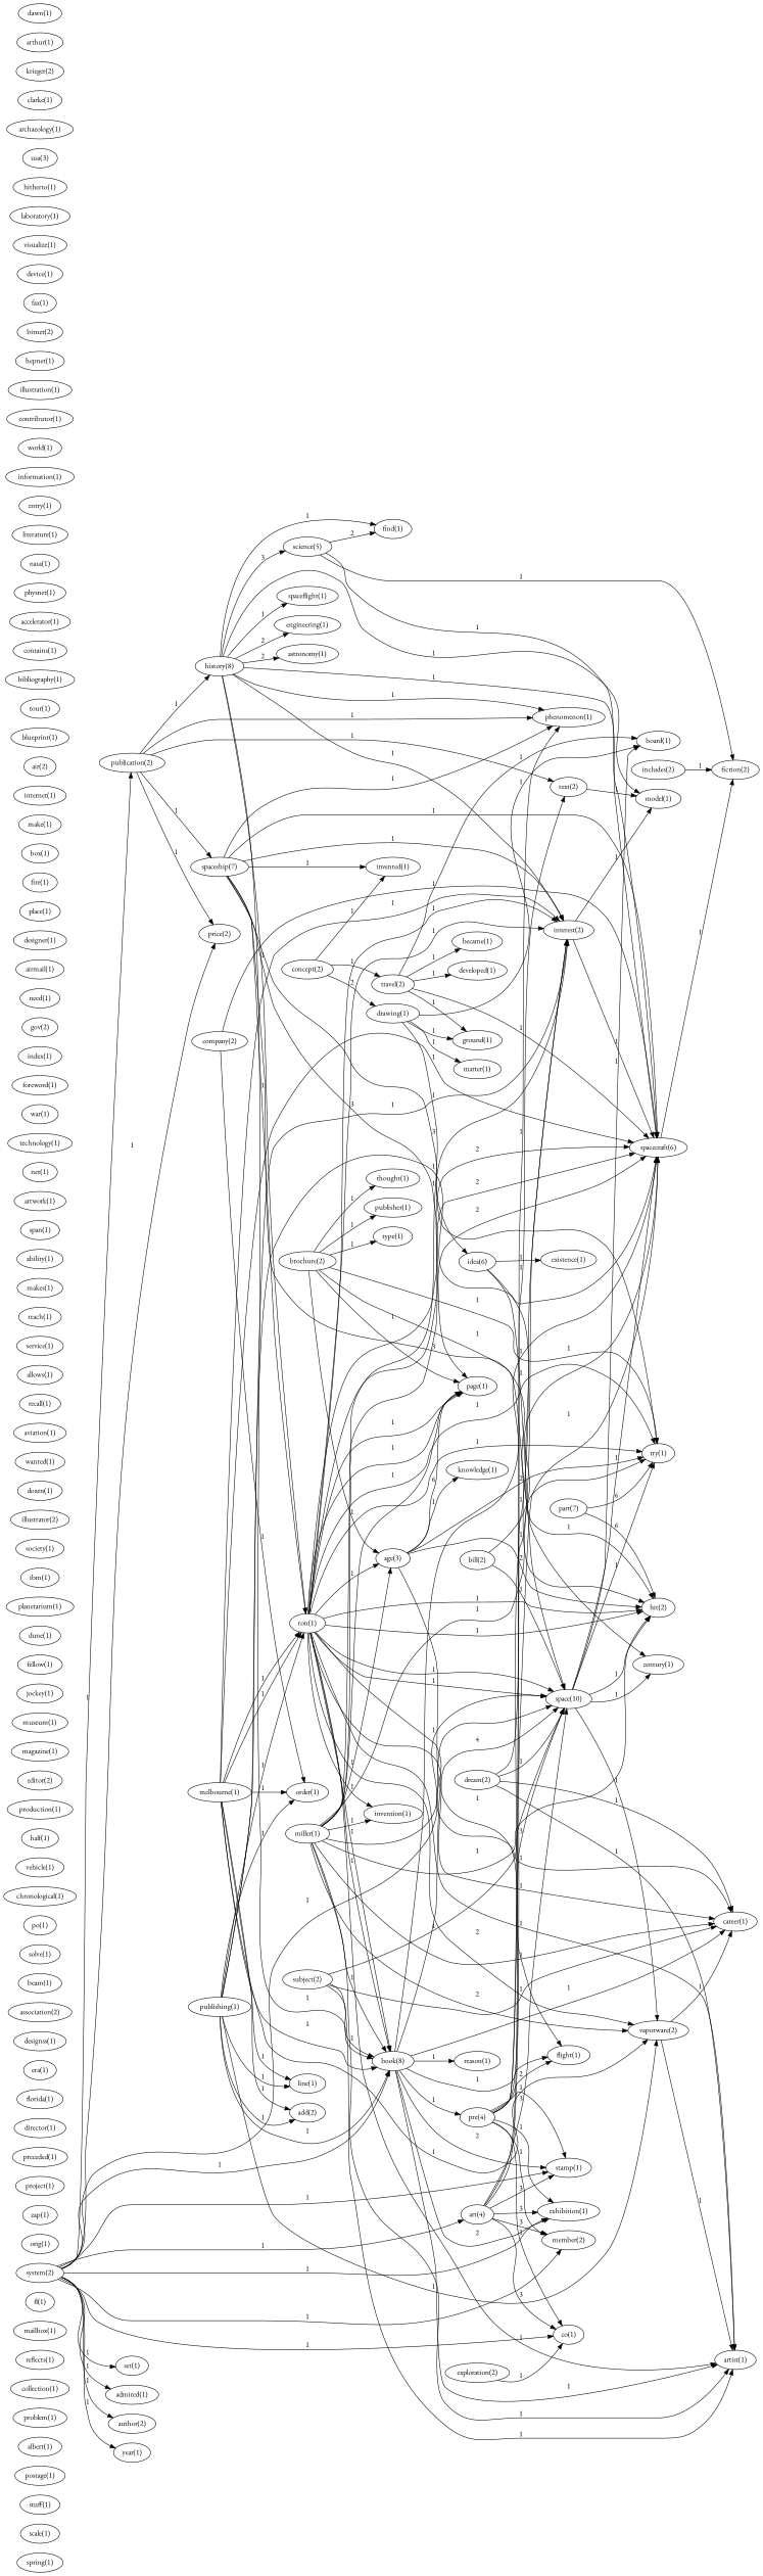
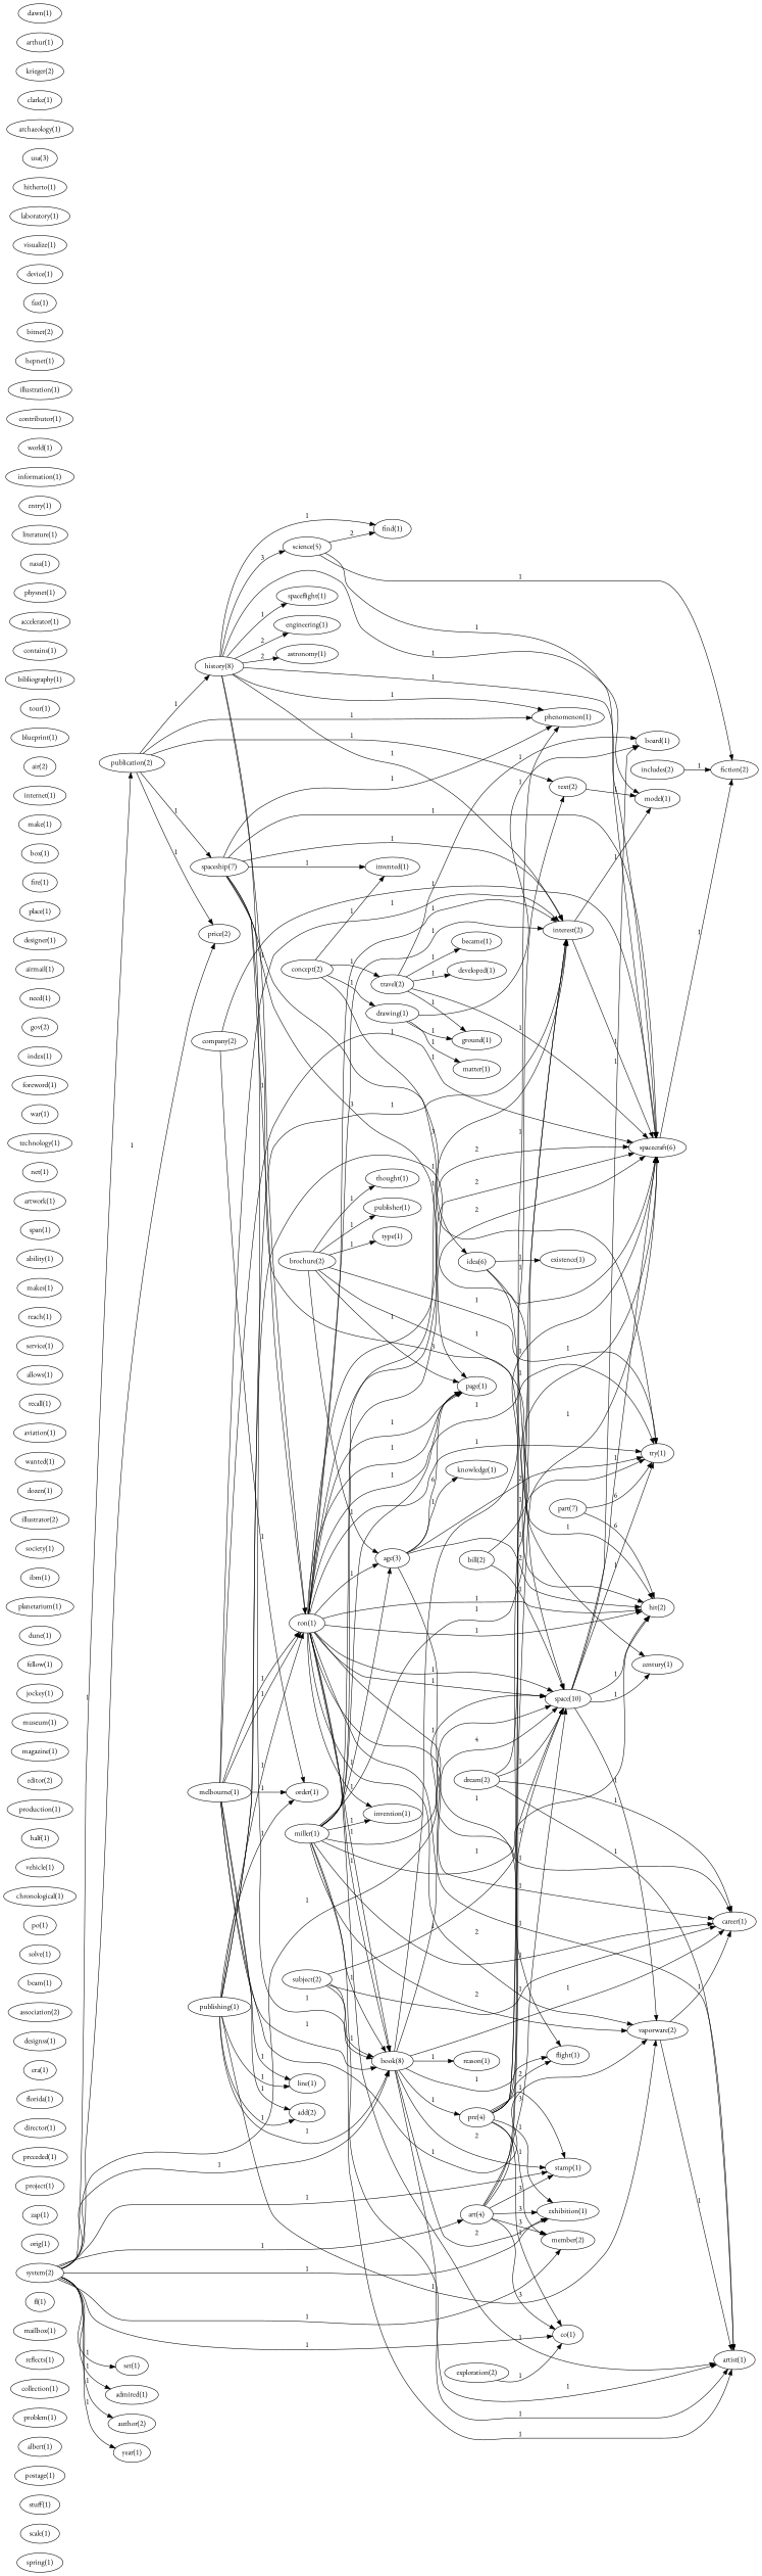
  digraph {
    fontname="EB Garamond"
    rankdir=LR
    node [fontname="EB Garamond"]
    edge [fontname="EB Garamond"]
    n1 [label="spring(1)"]
    n2 [label="scale(1)"]
    n3 [label="stuff(1)"]
    n4 [label="postage(1)"]
    n5 [label="albert(1)"]
    n6 [label="problem(1)"]
    n7 [label="collection(1)"]
    n8 [label="reflects(1)"]
    n9 [label="mailbox(1)"]
    n10 [label="fl(1)"]
    n11 [label="brochure(2)"]
    n12 [label="thought(1)"]
    n13 [label="age(3)"]
    n14 [label="page(1)"]
    n15 [label="hit(2)"]
    n16 [label="try(1)"]
    n17 [label="type(1)"]
    n18 [label="publisher(1)"]
    n19 [label="knowledge(1)"]
    n20 [label="flight(1)"]
    n21 [label="melbourne(1)"]
    n22 [label="ron(1)"]
    n23 [label="add(2)"]
    n24 [label="vaporware(2)"]
    n25 [label="book(8)"]
    n26 [label="line(1)"]
    n27 [label="interest(2)"]
    n28 [label="order(1)"]
    n29 [label="spacecraft(6)"]
    n30 [label="invention(1)"]
    n31 [label="career(1)"]
    n32 [label="artist(1)"]
    n33 [label="space(10)"]
    n34 [label="exhibition(1)"]
    n35 [label="stamp(1)"]
    n36 [label="pre(4)"]
    n37 [label="reason(1)"]
    n38 [label="model(1)"]
    n39 [label="fiction(2)"]
    n40 [label="board(1)"]
    n41 [label="century(1)"]
    n42 [label="member(2)"]
    n43 [label="co(1)"]
    n44 [label="phenomenon(1)"]
    n45 [label="text(2)"]
    n46 [label="orig(1)"]
    n47 [label="zap(1)"]
    n48 [label="project(1)"]
    n49 [label="preceded(1)"]
    n50 [label="publishing(1)"]
    n51 [label="director(1)"]
    n52 [label="florida(1)"]
    n53 [label="era(1)"]
    n54 [label="designss(1)"]
    n55 [label="association(2)"]
    n56 [label="beam(1)"]
    n57 [label="solve(1)"]
    n58 [label="miller(1)"]
    n59 [label="po(1)"]
    n60 [label="chronological(1)"]
    n61 [label="vehicle(1)"]
    n62 [label="concept(2)"]
    n63 [label="drawing(1)"]
    n64 [label="travel(2)"]
    n65 [label="idea(6)"]
    n66 [label="invented(1)"]
    n67 [label="matter(1)"]
    n68 [label="ground(1)"]
    n69 [label="developed(1)"]
    n70 [label="became(1)"]
    n71 [label="existence(1)"]
    n72 [label="half(1)"]
    n73 [label="production(1)"]
    n74 [label="editor(2)"]
    n75 [label="magazine(1)"]
    n76 [label="museum(1)"]
    n77 [label="subject(2)"]
    n78 [label="jockey(1)"]
    n79 [label="fellow(1)"]
    n80 [label="dune(1)"]
    n81 [label="planetarium(1)"]
    n82 [label="ibm(1)"]
    n83 [label="society(1)"]
    n84 [label="illustrator(2)"]
    n85 [label="dozen(1)"]
    n86 [label="system(2)"]
    n87 [label="publication(2)"]
    n88 [label="price(2)"]
    n89 [label="set(1)"]
    n90 [label="admired(1)"]
    n91 [label="author(2)"]
    n92 [label="art(4)"]
    n93 [label="year(1)"]
    n94 [label="spaceship(7)"]
    n95 [label="history(8)"]
    n96 [label="engineering(1)"]
    n97 [label="astronomy(1)"]
    n98 [label="science(5)"]
    n99 [label="spaceflight(1)"]
    n100 [label="find(1)"]
    n101 [label="wanted(1)"]
    n102 [label="aviation(1)"]
    n103 [label="recall(1)"]
    n104 [label="allows(1)"]
    n105 [label="service(1)"]
    n106 [label="reach(1)"]
    n107 [label="makes(1)"]
    n108 [label="ability(1)"]
    n109 [label="span(1)"]
    n110 [label="artwork(1)"]
    n111 [label="net(1)"]
    n112 [label="technology(1)"]
    n113 [label="war(1)"]
    n114 [label="foreword(1)"]
    n115 [label="index(1)"]
    n116 [label="gov(2)"]
    n117 [label="need(1)"]
    n118 [label="airmail(1)"]
    n119 [label="designer(1)"]
    n120 [label="dream(2)"]
    n121 [label="part(7)"]
    n122 [label="place(1)"]
    n123 [label="fire(1)"]
    n124 [label="box(1)"]
    n125 [label="make(1)"]
    n126 [label="internet(1)"]
    n127 [label="air(2)"]
    n128 [label="blueprint(1)"]
    n129 [label="tour(1)"]
    n130 [label="bibliography(1)"]
    n131 [label="contains(1)"]
    n132 [label="accelerator(1)"]
    n133 [label="physnet(1)"]
    n134 [label="bill(2)"]
    n135 [label="nasa(1)"]
    n136 [label="literature(1)"]
    n137 [label="entry(1)"]
    n138 [label="information(1)"]
    n139 [label="includes(2)"]
    n140 [label="world(1)"]
    n141 [label="contributor(1)"]
    n142 [label="illustration(1)"]
    n143 [label="hepnet(1)"]
    n144 [label="bitnet(2)"]
    n145 [label="company(2)"]
    n146 [label="fax(1)"]
    n147 [label="device(1)"]
    n148 [label="visualize(1)"]
    n149 [label="laboratory(1)"]
    n150 [label="exploration(2)"]
    n151 [label="hitherto(1)"]
    n152 [label="usa(3)"]
    n153 [label="archaeology(1)"]
    n154 [label="clarke(1)"]
    n155 [label="krieger(2)"]
    n156 [label="arthur(1)"]
    n157 [label="dawn(1)"]
    n11 -> n12 [label=1]
    n11 -> n13 [label=1]
    n11 -> n14 [label=1]
    n11 -> n15 [label=1]
    n11 -> n16 [label=1]
    n11 -> n17 [label=1]
    n11 -> n18 [label=1]
    n13 -> n14 [label=6]
    n13 -> n15 [label=2]
    n13 -> n16 [label=2]
    n13 -> n19 [label=1]
    n13 -> n20 [label=1]
    n21 -> n22 [label=1]
    n21 -> n22 [label=1]
    n21 -> n23 [label=1]
    n21 -> n24 [label=1]
    n21 -> n25 [label=1]
    n21 -> n26 [label=1]
    n21 -> n27 [label=1]
    n21 -> n28 [label=1]
    n21 -> n29 [label=1]
    n22 -> n13 [label=1]
    n22 -> n14 [label=1]
    n22 -> n14 [label=1]
    n22 -> n15 [label=1]
    n22 -> n15 [label=1]
    n22 -> n16 [label=1]
    n22 -> n16 [label=1]
    n22 -> n24 [label=2]
    n22 -> n25 [label=1]
    n22 -> n25 [label=1]
    n22 -> n27 [label=1]
    n22 -> n27 [label=1]
    n22 -> n29 [label=2]
    n22 -> n29 [label=2]
    n22 -> n30 [label=1]
    n22 -> n31 [label=1]
    n22 -> n31 [label=1]
    n22 -> n32 [label=1]
    n22 -> n32 [label=1]
    n22 -> n33 [label=1]
    n22 -> n33 [label=1]
    n24 -> n31 [label=1]
    n24 -> n32 [label=1]
    n25 -> n20 [label=1]
    n25 -> n29 [label=1]
    n25 -> n31 [label=1]
    n25 -> n32 [label=1]
    n25 -> n33 [label=4]
    n25 -> n34 [label=2]
    n25 -> n35 [label=2]
    n25 -> n36 [label=1]
    n25 -> n37 [label=1]
    n27 -> n29 [label=1]
    n27 -> n38 [label=1]
    n29 -> n39 [label=1]
    n33 -> n15 [label=1]
    n33 -> n16 [label=1]
    n33 -> n24 [label=1]
    n33 -> n29 [label=1]
    n33 -> n40 [label=1]
    n33 -> n41 [label=1]
    n36 -> n20 [label=2]
    n36 -> n33 [label=3]
    n36 -> n34 [label=1]
    n36 -> n35 [label=1]
    n36 -> n42 [label=1]
    n36 -> n43 [label=1]
    n36 -> n44 [label=1]
    n36 -> n45 [label=1]
    n45 -> n38 [label=1]
    n50 -> n22 [label=1]
    n50 -> n23 [label=1]
    n50 -> n24 [label=1]
    n50 -> n25 [label=1]
    n50 -> n26 [label=1]
    n50 -> n27 [label=1]
    n50 -> n28 [label=1]
    n50 -> n29 [label=1]
    n58 -> n13 [label=1]
    n58 -> n14 [label=1]
    n58 -> n15 [label=1]
    n58 -> n16 [label=1]
    n58 -> n24 [label=2]
    n58 -> n25 [label=1]
    n58 -> n27 [label=1]
    n58 -> n29 [label=2]
    n58 -> n30 [label=1]
    n58 -> n31 [label=1]
    n58 -> n32 [label=1]
    n58 -> n33 [label=1]
-   n62 -> n63 [label=2]
+   n62 -> n63 [label=1]
    n62 -> n64 [label=1]
-   n63 -> n65 [label=1]
+   n62 -> n65 [label=1]
    n62 -> n66 [label=1]
    n63 -> n40 [label=1]
    n63 -> n67 [label=1]
    n63 -> n68 [label=1]
    n64 -> n29 [label=1]
    n64 -> n40 [label=1]
    n64 -> n68 [label=1]
    n64 -> n69 [label=1]
    n64 -> n70 [label=1]
    n65 -> n33 [label=1]
    n65 -> n41 [label=1]
    n65 -> n71 [label=1]
    n77 -> n25 [label=1]
    n77 -> n31 [label=1]
    n77 -> n32 [label=1]
    n77 -> n33 [label=1]
    n86 -> n25 [label=1]
    n86 -> n33 [label=1]
    n86 -> n34 [label=1]
    n86 -> n35 [label=1]
    n86 -> n42 [label=1]
    n86 -> n43 [label=1]
    n86 -> n87 [label=1]
    n86 -> n88 [label=1]
    n86 -> n89 [label=1]
    n86 -> n90 [label=1]
    n86 -> n91 [label=1]
    n86 -> n92 [label=1]
    n86 -> n93 [label=1]
    n87 -> n44 [label=1]
    n87 -> n45 [label=1]
    n87 -> n88 [label=1]
    n87 -> n94 [label=1]
    n87 -> n95 [label=1]
    n92 -> n27 [label=1]
    n92 -> n29 [label=1]
    n92 -> n33 [label=3]
    n92 -> n34 [label=3]
    n92 -> n35 [label=3]
    n92 -> n42 [label=3]
    n92 -> n43 [label=3]
    n94 -> n14 [label=3]
    n94 -> n15 [label=3]
    n94 -> n16 [label=3]
    n94 -> n22 [label=1]
    n94 -> n27 [label=1]
    n94 -> n29 [label=1]
    n94 -> n44 [label=1]
    n94 -> n66 [label=1]
    n95 -> n22 [label=1]
    n95 -> n25 [label=1]
    n95 -> n27 [label=1]
    n95 -> n29 [label=1]
    n95 -> n38 [label=1]
    n95 -> n44 [label=1]
    n95 -> n96 [label=2]
    n95 -> n97 [label=2]
    n95 -> n98 [label=3]
    n95 -> n99 [label=1]
    n95 -> n100 [label=1]
    n98 -> n29 [label=1]
    n98 -> n39 [label=1]
    n98 -> n100 [label=2]
    n120 -> n27 [label=1]
    n120 -> n31 [label=1]
    n120 -> n32 [label=1]
    n120 -> n33 [label=1]
    n121 -> n15 [label=6]
    n121 -> n16 [label=6]
    n134 -> n29 [label=1]
    n134 -> n33 [label=1]
    n139 -> n39 [label=1]
    n145 -> n28 [label=1]
    n145 -> n29 [label=1]
    n150 -> n43 [label=1]
  }
